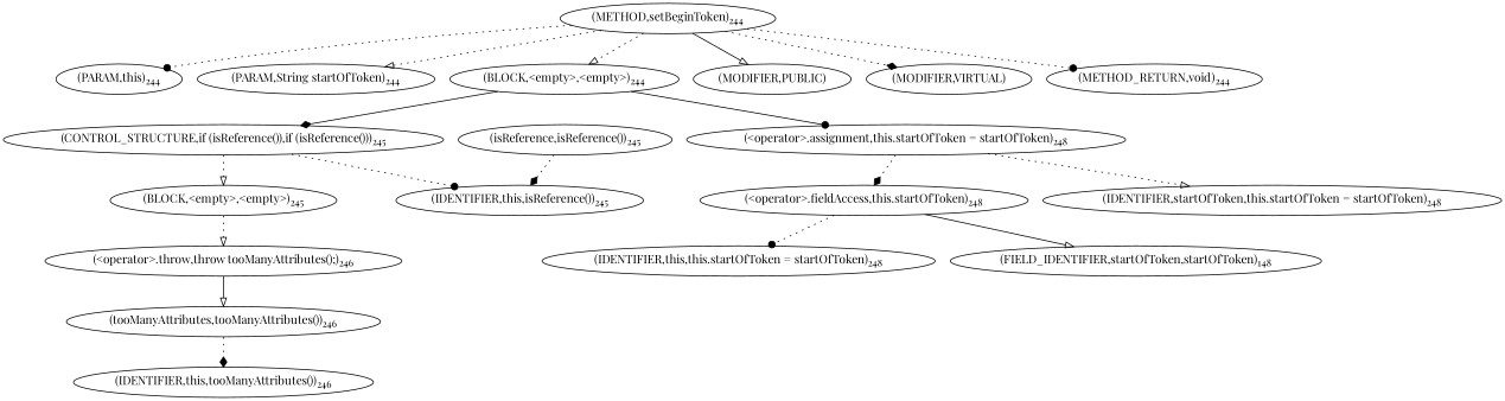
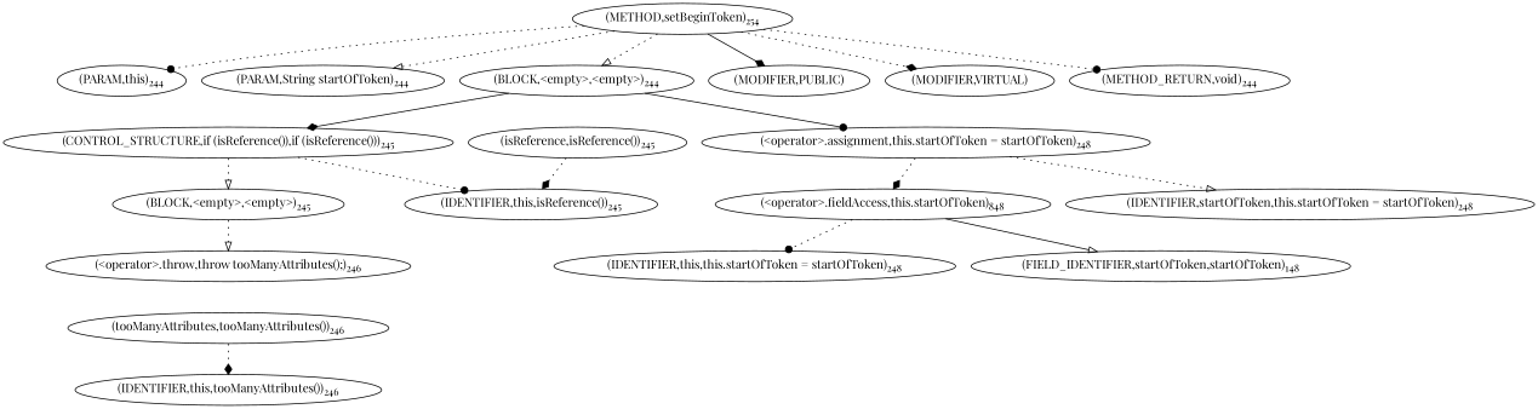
  digraph {
    fontname="Playfair Display"
    node [fontname="Playfair Display"]
    edge [arrowhead=onormal fontname="Playfair Display" style=dotted]
-   n1 [label=<(METHOD,setBeginToken)<SUB>244</SUB>>]
+   n1 [label=<(METHOD,setBeginToken)<SUB>254</SUB>>]
    n2 [label=<(PARAM,this)<SUB>244</SUB>>]
    n3 [label=<(PARAM,String startOfToken)<SUB>244</SUB>>]
    n4 [label=<(BLOCK,&lt;empty&gt;,&lt;empty&gt;)<SUB>244</SUB>>]
    n5 [label=<(MODIFIER,PUBLIC)>]
    n6 [label=<(MODIFIER,VIRTUAL)>]
    n7 [label=<(METHOD_RETURN,void)<SUB>244</SUB>>]
    n8 [label=<(CONTROL_STRUCTURE,if (isReference()),if (isReference()))<SUB>245</SUB>>]
    n9 [label=<(&lt;operator&gt;.assignment,this.startOfToken = startOfToken)<SUB>248</SUB>>]
    n10 [label=<(BLOCK,&lt;empty&gt;,&lt;empty&gt;)<SUB>245</SUB>>]
    n11 [label=<(IDENTIFIER,this,isReference())<SUB>245</SUB>>]
-   n12 [label=<(&lt;operator&gt;.fieldAccess,this.startOfToken)<SUB>248</SUB>>]
+   n12 [label=<(&lt;operator&gt;.fieldAccess,this.startOfToken)<SUB>848</SUB>>]
    n13 [label=<(IDENTIFIER,startOfToken,this.startOfToken = startOfToken)<SUB>248</SUB>>]
    n14 [label=<(isReference,isReference())<SUB>245</SUB>>]
    n15 [label=<(&lt;operator&gt;.throw,throw tooManyAttributes();)<SUB>246</SUB>>]
    n16 [label=<(tooManyAttributes,tooManyAttributes())<SUB>246</SUB>>]
    n17 [label=<(IDENTIFIER,this,tooManyAttributes())<SUB>246</SUB>>]
    n18 [label=<(IDENTIFIER,this,this.startOfToken = startOfToken)<SUB>248</SUB>>]
    n19 [label=<(FIELD_IDENTIFIER,startOfToken,startOfToken)<SUB>148</SUB>>]
    n1 -> n2 [arrowhead=dot]
    n1 -> n3
    n1 -> n4
-   n1 -> n5 [style=solid]
+   n1 -> n5 [arrowhead=diamond style=solid]
    n1 -> n6 [arrowhead=diamond]
    n1 -> n7 [arrowhead=dot]
    n4 -> n8 [arrowhead=diamond style=solid]
    n4 -> n9 [arrowhead=dot style=solid]
    n8 -> n10
    n8 -> n11 [arrowhead=dot]
    n9 -> n12 [arrowhead=diamond]
    n9 -> n13
    n10 -> n15
    n12 -> n18 [arrowhead=dot]
    n12 -> n19 [style=solid]
    n14 -> n11 [arrowhead=diamond]
-   n15 -> n16 [style=solid]
    n16 -> n17 [arrowhead=diamond]
  }
